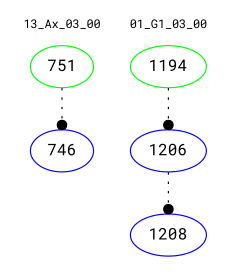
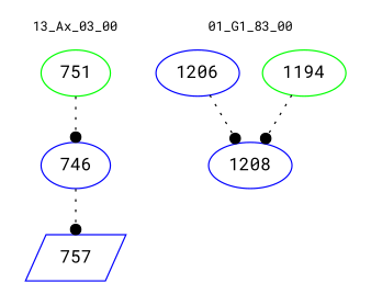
  digraph {
    fontname="Roboto Mono"
    node [color=blue fontname="Roboto Mono" shape=ellipse]
    edge [arrowhead=dot color=black fontname="Roboto Mono" style=dotted]
    n1 [color=green label=751]
    n2 [label=746]
+   n3 [label=757 shape=parallelogram]
    n4 [color=green label=1194]
    n5 [label=1206]
    n6 [label=1208]
    subgraph cluster_1 {
      color=white
      fontsize=10
      label="13_Ax_03_00"
      n1
      n2
+     n3
    }
    subgraph cluster_2 {
      color=white
      fontsize=10
-     label="01_G1_03_00"
+     label="01_G1_83_00"
      n4
      n5
      n6
    }
    n1 -> n2
-   n4 -> n5
+   n2 -> n3
+   n4 -> n6
    n5 -> n6
  }
